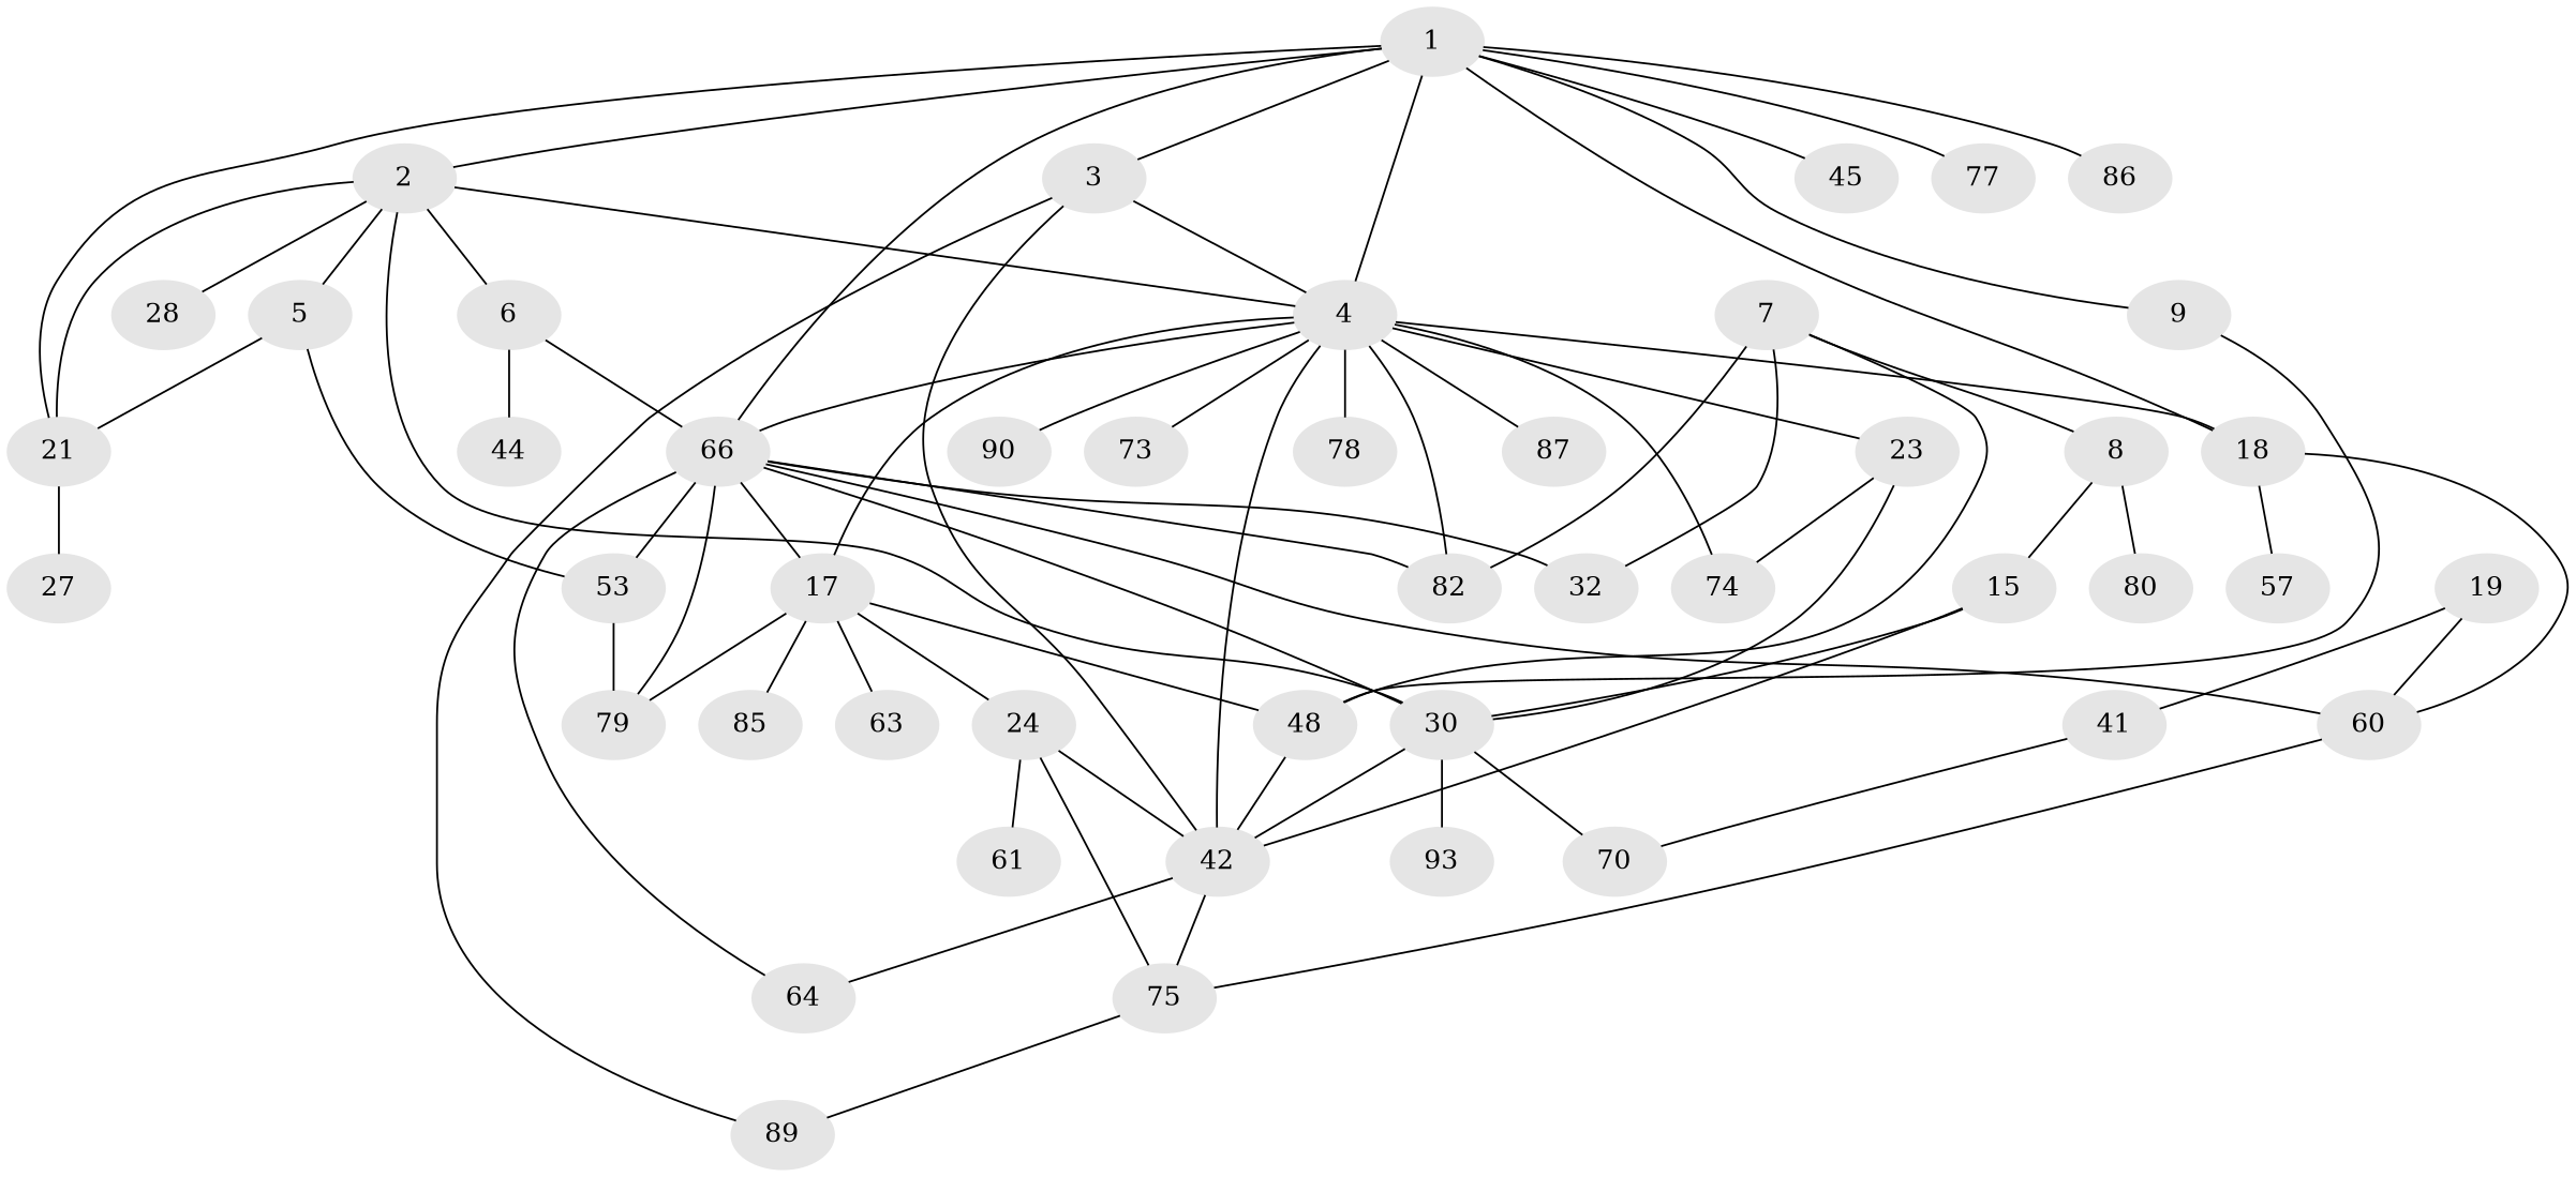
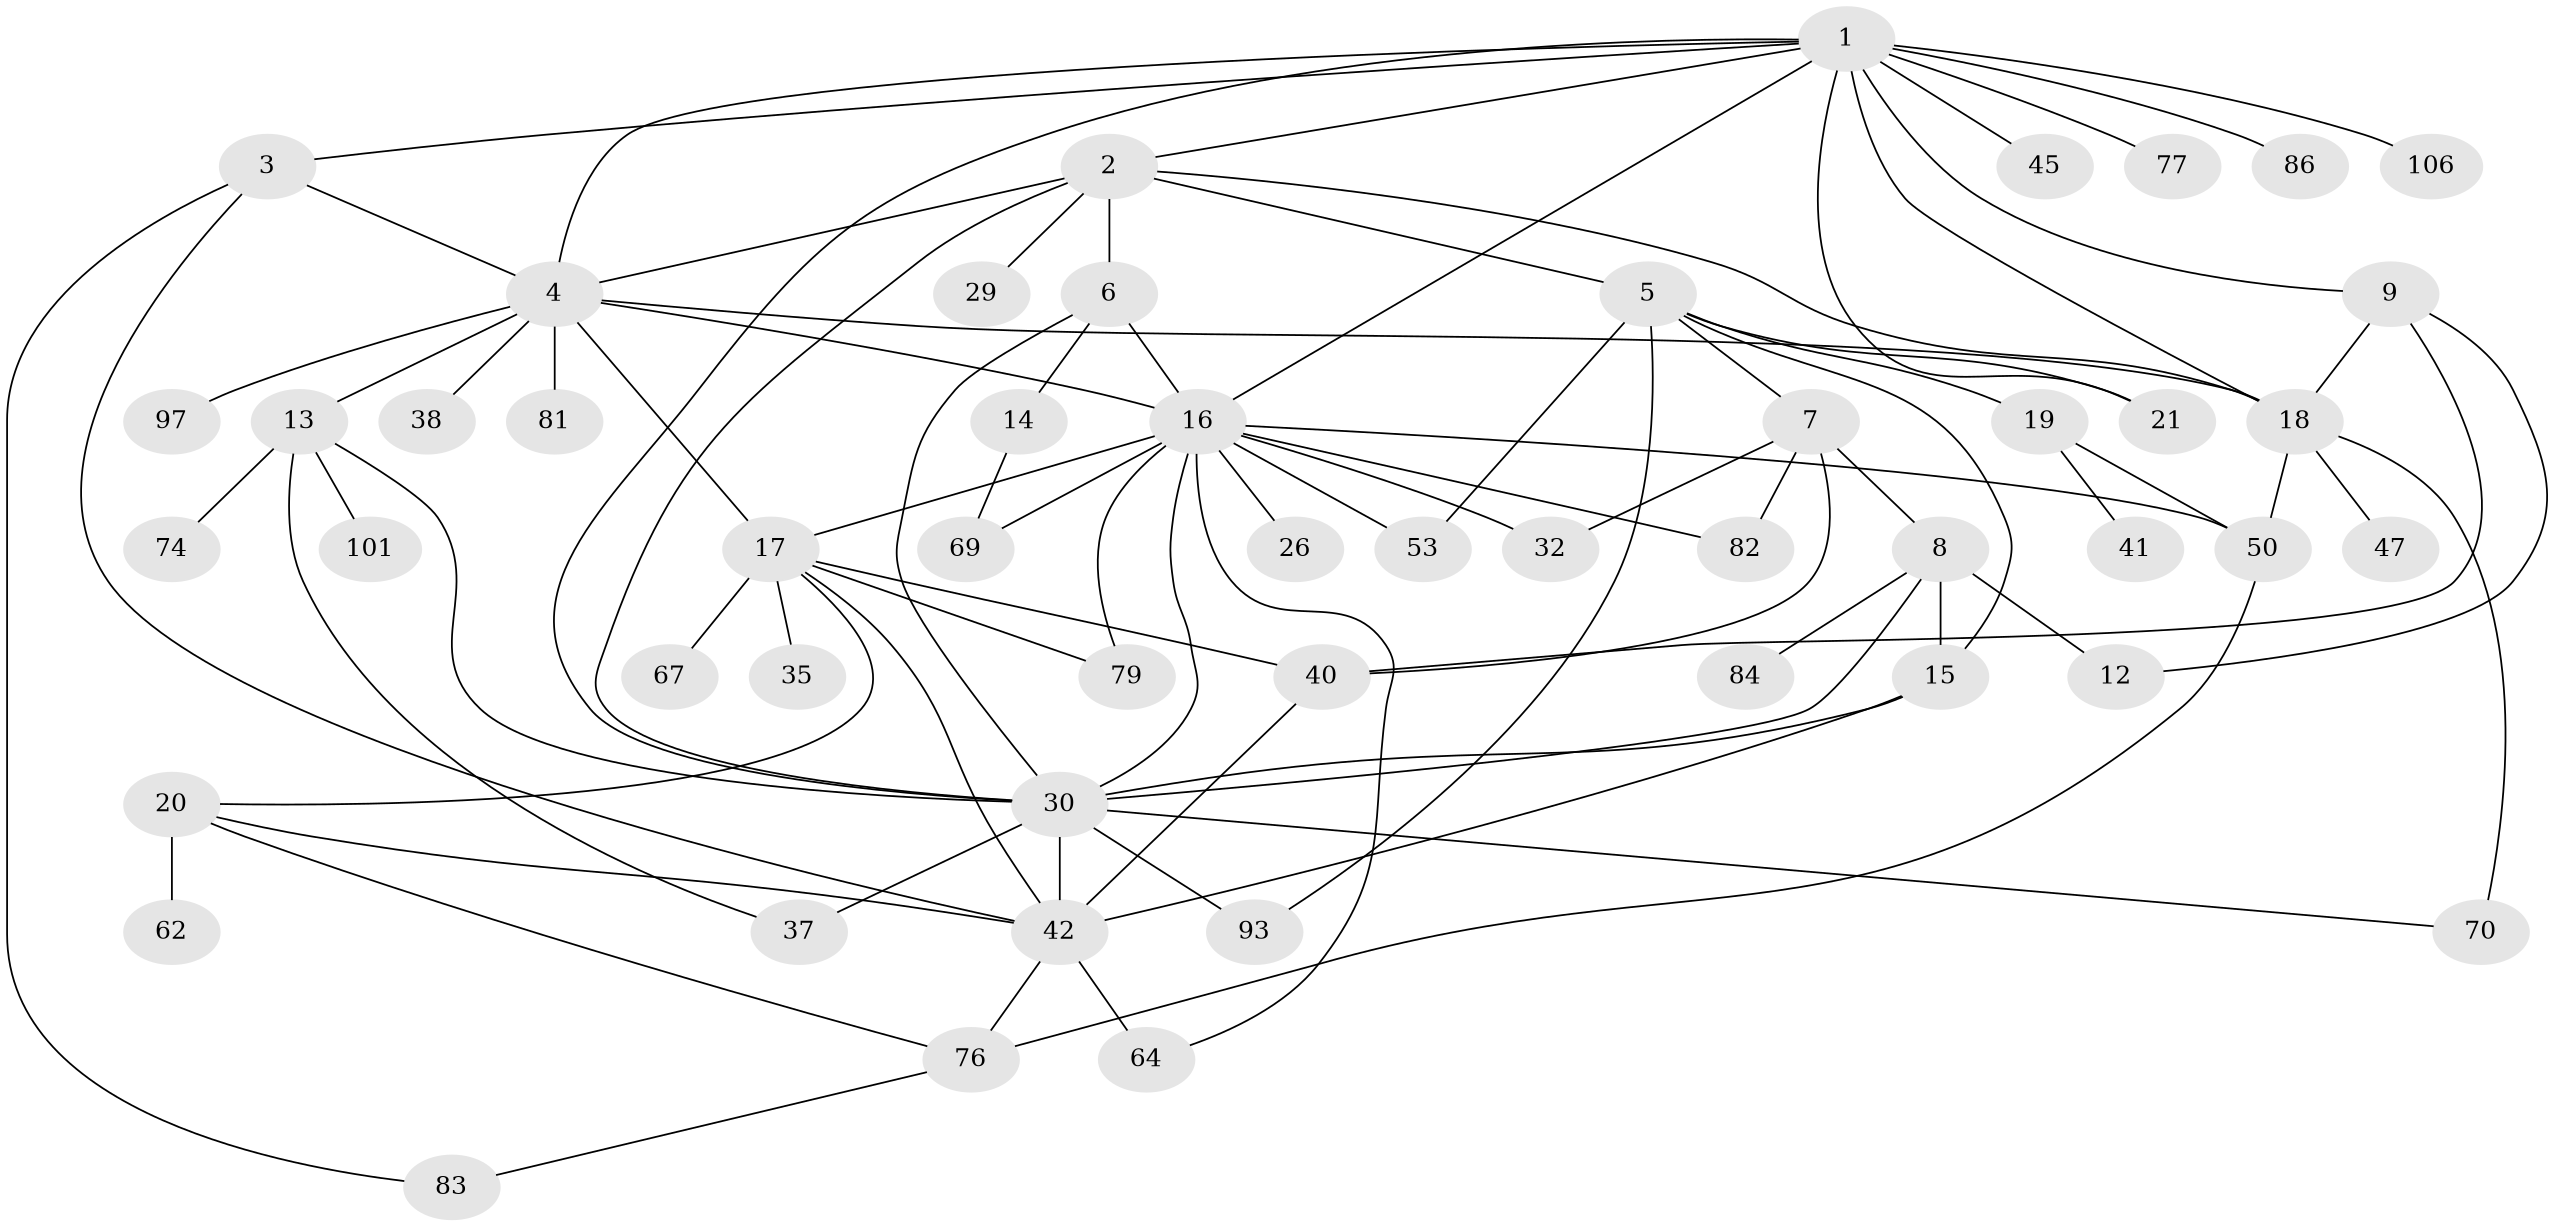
  graph {
    node [color=gray90 style=filled]
    1 [super="+35"]
    2
    3
    4 [super="+44+10+39+89"]
    9 [super="+11"]
-   16 [super="+23+25+62" label=66]
+   16 [super="+23+25+62"]
    18 [super="+43+46+56"]
    21 [super="+29"]
    30 [super="+49+36"]
    45
    77
    86
+   106
    5
    6
-   28
+   28 [label=29]
    42 [super="+59+64"]
-   83 [super="+103" label=89]
-   13 [super="+65" label=23]
+   83 [super="+103"]
+   13 [super="+65"]
    17 [super="+33+20+34"]
-   73
    74
-   78
+   78 [label=38]
    82 [super="+95"]
-   87
-   97 [label=90]
-   40 [super="+98+91" label=48]
+   87 [label=81]
+   97
+   40 [super="+98+91"]
+   12
    53 [super="+71"]
    32
-   50 [label=60]
+   69
+   26
+   50
    n34 [label=64 super="+76+102"]
    79
-   57
+   57 [label=47]
    70
-   27
    93
+   37
    7
    15
    19
-   14 [label=44]
-   75
-   24
-   67 [label=63]
-   85
+   14
+   75 [label=76]
+   101
+   24 [label=20]
+   67
+   85 [label=35]
    8 [super="+51+60+22"]
    41
-   80
-   61
+   80 [label=84]
+   61 [label=62]
    1 -- 2
    1 -- 3
    1 -- 4
    1 -- 9
    1 -- 16
    1 -- 18
    1 -- 21
+   1 -- 30
    1 -- 45
    1 -- 77
    1 -- 86
+   1 -- 106
    2 -- 4
-   2 -- 21
+   2 -- 18
    2 -- 30
    2 -- 5
    2 -- 6
    2 -- 28
    3 -- 4
    3 -- 42
    3 -- 83
    4 -- 16
    4 -- 18 [weight=2]
-   4 -- 42
+   17 -- 42
    4 -- 13 [weight=2]
    4 -- 17 [weight=2]
-   4 -- 73
-   4 -- 74
    4 -- 78
-   4 -- 82
    4 -- 87
    4 -- 97
+   9 -- 18
    9 -- 40
+   9 -- 12
    16 -- 30
    16 -- 17
    16 -- 82
    16 -- 53
    16 -- 32
+   16 -- 69
+   16 -- 26
    16 -- 50
    16 -- n34
    16 -- 79
    18 -- 50
    18 -- 57
-   41 -- 70
-   21 -- 27
+   18 -- 70
    30 -- 42 [weight=2]
    30 -- 70
    30 -- 93
+   30 -- 37
    5 -- 21
    5 -- 53
+   5 -- 93
+   5 -- 7
+   5 -- 15
+   5 -- 19
    6 -- 16
+   6 -- 30
    6 -- 14
    42 -- n34
    42 -- 75
    13 -- 30
    13 -- 74
+   13 -- 37
+   13 -- 101
    17 -- 40
    17 -- 79
    17 -- 24
    17 -- 67
    17 -- 85
    40 -- 42
-   53 -- 79
    50 -- 75
    7 -- 82
    7 -- 40
    7 -- 32
    7 -- 8 [weight=2]
    15 -- 30
    15 -- 42
    19 -- 50
    19 -- 41
+   14 -- 69
    75 -- 83
    24 -- 42
    24 -- 75
    24 -- 61
+   8 -- 30
+   8 -- 12
    8 -- 15
    8 -- 80
  }
